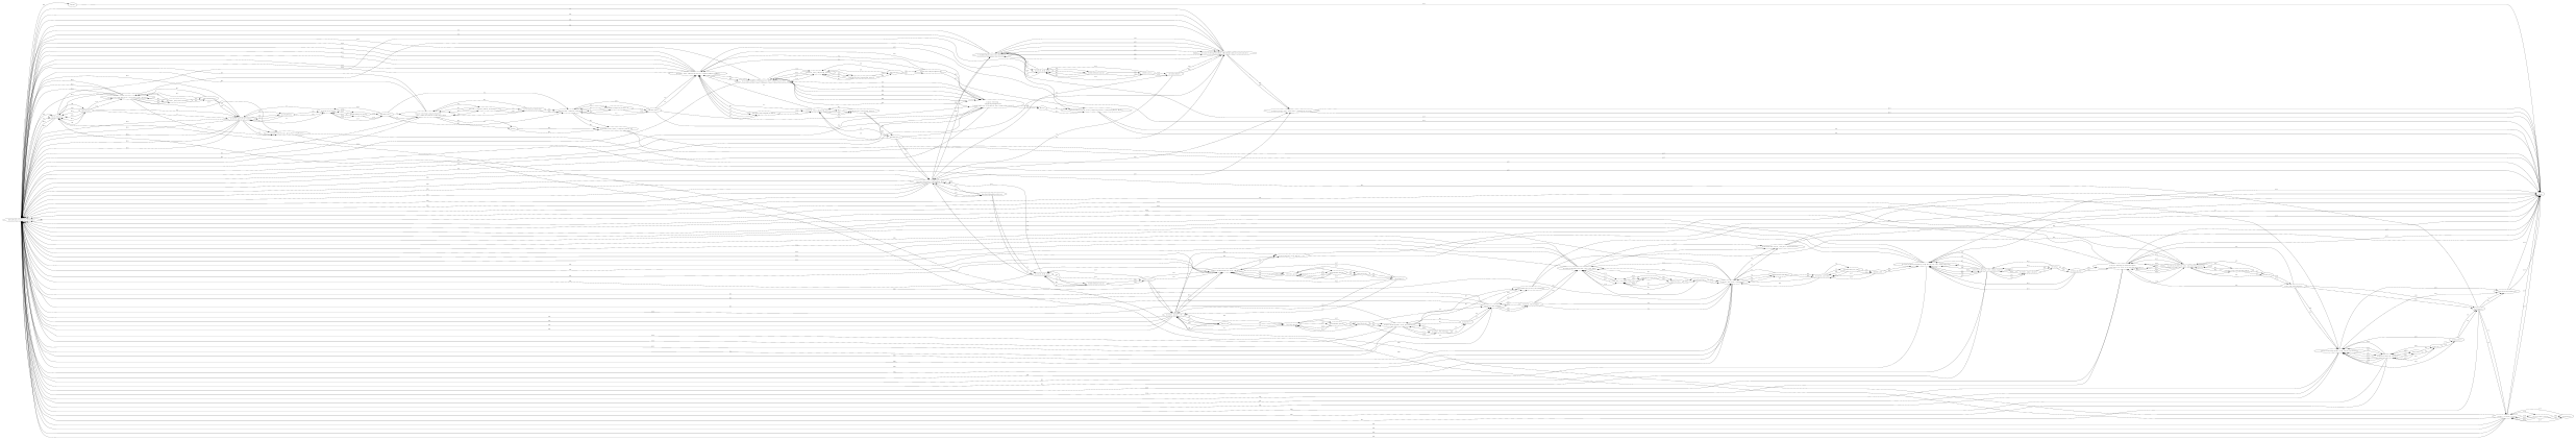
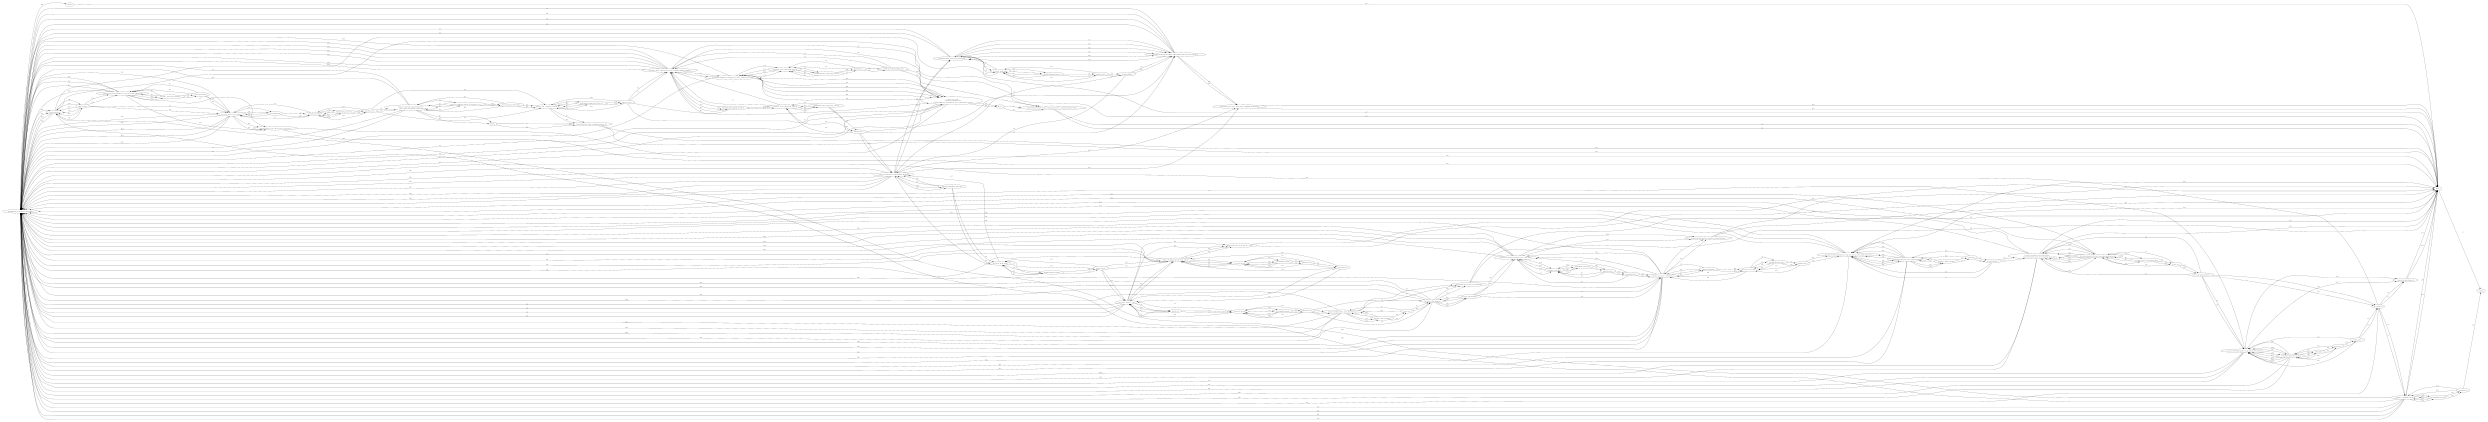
  digraph {
    fontname="Roboto Condensed"
    rankdir=LR
    node [fontname="Roboto Condensed"]
    edge [fontname="Roboto Condensed"]
    n1 [label="(MethodReturn,std::unique_ptr<JSONObject>)"]
    n2 [label="(Return,return json;)"]
    1000102
    n4 [label="(Block,)"]
    n5 [label="(Identifier,json)"]
+   1000100
    n7 [label="(ControlStructure,if (!state_.filter.IsEmpty()))"]
    n8 [label="(Call,!state_.filter.IsEmpty())"]
    n9 [label="(Call,state_.filter.IsEmpty())"]
    n10 [label="(Call,state_.color_filter != compositing)"]
    n11 [label="(Call,json->SetInteger(\"colorFilter\", state_.color_filter))"]
    n12 [label="(ControlStructure,if (state_.color_filter != kColorFilterNone))"]
-   n13 [label="(Identifier,kColorFilterNone)"]
+   n13 [label="(Identifier,blendMode)"]
    n14 [label="(Call,state_.color_filter)"]
    n15 [label="(Literal,\"filter\")"]
    n16 [label="(Call,json->SetString(\"filter\", state_.filter.ToString()))"]
    n17 [label="(Call,state_.filter.ToString())"]
    n18 [label="(FieldIdentifier,opacity)"]
    n19 [label="(Call,state_.opacity)"]
    n20 [label="(Identifier,state_)"]
    n21 [label="(Call,state_.opacity != 1.0f)"]
    n22 [label="(ControlStructure,if (state_.opacity != 1.0f))"]
    n23 [label="(Literal,1.0f)"]
    n24 [label="(Call,json->SetDouble(\"opacity\", state_.opacity))"]
    n25 [label="(Call,state_.opacity)"]
    n26 [label="(Literal,\"opacity\")"]
    n27 [label="(FieldIdentifier,opacity)"]
    n28 [label="(Identifier,state_)"]
    n29 [label="(FieldIdentifier,blend_mode)"]
    n30 [label="(Call,state_.blend_mode)"]
    n31 [label="(Identifier,state_)"]
    n32 [label="(Call,state_.blend_mode != SkBlendMode::kSrcOver)"]
    n33 [label="(ControlStructure,if (state_.blend_mode != SkBlendMode::kSrcOver))"]
    n34 [label="(Identifier,SkBlendMode::kSrcOver)"]
    n35 [label="(Call,SkBlendMode_Name(state_.blend_mode))"]
    n36 [label="(Call,json->SetString(\"blendMode\", SkBlendMode_Name(state_.blend_mode)))"]
    n37 [label="(Call,state_.blend_mode)"]
    n38 [label="(Literal,\"blendMode\")"]
    n39 [label="(FieldIdentifier,blend_mode)"]
    n40 [label="(Identifier,state_)"]
    n41 [label="(FieldIdentifier,direct_compositing_reasons)"]
    n42 [label="(Call,state_.direct_compositing_reasons)"]
    n43 [label="(Identifier,state_)"]
    n44 [label="(Call,state_.direct_compositing_reasons != CompositingReason::kNone)"]
    n45 [label="(ControlStructure,if (state_.direct_compositing_reasons != CompositingReason::kNone))"]
    n46 [label="(Identifier,CompositingReason::kNone)"]
    n47 [label="(Call,CompositingReason::ToString(state_.direct_compositing_reasons))"]
    n48 [label="(Call,json->SetString(\n        \"directCompositingReasons\",\n        CompositingReason::ToString(state_.direct_compositing_reasons)))"]
    n49 [label="(Call,state_.direct_compositing_reasons)"]
    n50 [label="(Block,)"]
    n51 [label="(Literal,\"directCompositingReasons\")"]
    n52 [label="(FieldIdentifier,direct_compositing_reasons)"]
    n53 [label="(Identifier,state_)"]
    n54 [label="(Call,JSONObject::Create())"]
    n55 [label="(Call,json = JSONObject::Create())"]
    n56 [label="(Identifier,json)"]
    n57 [label="(FieldIdentifier,compositor_kSrcOver_id)"]
    n58 [label="(ToString,state_.compositor_element_id)"]
    n59 [label="(Identifier,state_)"]
    n60 [label="(ControlStructure,if (state_.compositor_element_id))"]
    n61 [label="(Block,)"]
    n62 [label="(Literal,\"compositorElementId\")"]
    n63 [label="(Call,json->SetString(\"compositorElementId\",\n                    state_.compositor_element_id.ToString().c_str()))"]
    n64 [label="(Call,state_.compositor_element_id.ToString().c_str())"]
    n65 [label="(FieldIdentifier,paint_offset)"]
    n66 [label="(Call,state_.paint_offset)"]
    n67 [label="(Identifier,state_)"]
    n68 [label="(Call,state_.paint_offset != Name())"]
    n69 [label="(ControlStructure,if (state_.paint_offset != FloatPoint()))"]
    n70 [label="(Call,FloatPoint())"]
    n71 [label="(Literal,\"paintOffset\")"]
    n72 [label="(Call,json->SetString(\"paintOffset\", state_.paint_offset.ToString()))"]
    n73 [label="(Call,state_.paint_offset.ToString())"]
    n74 [label="(ControlStructure,if (Return()))"]
    n75 [label="(Call,Parent())"]
    n76 [label="(Literal,\"parent\")"]
    n77 [label="(Call,json->SetString(\"parent\", String::Format(\"%p\", Parent())))"]
    n78 [label="(Call,String::Format(\"%p\", Parent()))"]
    n79 [label="(Call,Parent())"]
    n80 [label="(Literal,\"%p\")"]
    n81 [label="(Literal,\"localTransformSpace\")"]
    n82 [label="(Call,json->SetString(\"localTransformSpace\",\n                  String::Format(\"%p\", state_.local_transform_space.get())))"]
    n83 [label="(Call,String::Format(\"%p\", state_.local_transform_space.get()))"]
    n84 [label="(Call,state_.local_transform_space.get())"]
    n85 [label="(Literal,\"%p\")"]
    n86 [label="(Literal,\"outputClip\")"]
    n87 [label="(Call,json->SetString(\"outputClip\", String::Format(\"%p\", state_.output_clip.get())))"]
    n88 [label="(Call,String::Format(\"%p\", state_.output_clip.get()))"]
    n89 [label="(Call,state_.output_clip.get())"]
    n90 [label="(Literal,\"%p\")"]
    n91 [label="(FieldIdentifier,color_filter)"]
    n92 [label="(Call,state_.color_filter)"]
    n93 [label="(Identifier,state_)"]
    n94 [label="(Literal,\"colorFilter\")"]
    n95 [label="(FieldIdentifier,color_filter)"]
    n96 [label="(Identifier,state_)"]
    n1 -> n2 [label="CFG: "]
    n1 -> n2 [label="CFG: "]
    n1 -> 1000102 [label="AST: "]
    n2 -> n1 [label="DDG: "]
    n2 -> n1 [label="DDG: "]
    n2 -> n4 [label="AST: "]
    n2 -> n4 [label="AST: "]
    n2 -> n5 [label="CFG: "]
    n2 -> n5 [label="CFG: "]
    1000102 -> n4 [label="AST: "]
+   n4 -> 1000100 [label="AST: "]
    n5 -> n2 [label="AST: "]
    n5 -> n2 [label="DDG: "]
    n5 -> n2 [label="AST: "]
    n5 -> n2 [label="DDG: "]
    n5 -> n68 [label="CFG: "]
    n5 -> n68 [label="CFG: "]
    n5 -> n72 [label="CFG: "]
    n5 -> n72 [label="CFG: "]
    n7 -> n4 [label="AST: "]
    n7 -> n4 [label="AST: "]
    n8 -> n1 [label="DDG: "]
    n8 -> n1 [label="DDG: "]
    n8 -> n1 [label="DDG: "]
    n8 -> n1 [label="DDG: "]
    n8 -> n7 [label="AST: "]
    n8 -> n7 [label="AST: "]
    n8 -> n9 [label="CFG: "]
    n8 -> n9 [label="CFG: "]
    n9 -> n8 [label="AST: "]
    n9 -> n8 [label="AST: "]
    n9 -> n10 [label="CFG: "]
    n9 -> n10 [label="CFG: "]
    n9 -> n11 [label="CFG: "]
    n9 -> n11 [label="CFG: "]
    n10 -> n1 [label="DDG: "]
    n10 -> n1 [label="DDG: "]
    n10 -> n1 [label="DDG: "]
    n10 -> n1 [label="DDG: "]
    n10 -> n1 [label="DDG: "]
    n10 -> n1 [label="DDG: "]
    n10 -> n11 [label="DDG: "]
    n10 -> n11 [label="DDG: "]
    n10 -> n12 [label="AST: "]
    n10 -> n12 [label="AST: "]
    n10 -> n13 [label="CFG: "]
    n10 -> n13 [label="CFG: "]
    n11 -> n1 [label="DDG: "]
    n11 -> n1 [label="DDG: "]
    n11 -> n1 [label="DDG: "]
    n11 -> n1 [label="DDG: "]
    n11 -> n12 [label="AST: "]
    n11 -> n12 [label="AST: "]
    n11 -> n14 [label="CFG: "]
    n11 -> n14 [label="CFG: "]
    n12 -> n4 [label="AST: "]
    n12 -> n4 [label="AST: "]
    n13 -> n10 [label="AST: "]
    n13 -> n10 [label="AST: "]
    n13 -> n92 [label="CFG: "]
    n13 -> n92 [label="CFG: "]
    n14 -> n11 [label="AST: "]
    n14 -> n11 [label="AST: "]
    n14 -> n95 [label="CFG: "]
    n14 -> n95 [label="CFG: "]
    n15 -> n8 [label="CFG: "]
    n15 -> n8 [label="CFG: "]
    n15 -> n16 [label="AST: "]
    n15 -> n16 [label="AST: "]
    n16 -> n1 [label="DDG: "]
    n16 -> n1 [label="DDG: "]
    n16 -> n1 [label="DDG: "]
    n16 -> n1 [label="DDG: "]
    n16 -> n7 [label="AST: "]
    n16 -> n7 [label="AST: "]
    n16 -> n17 [label="CFG: "]
    n16 -> n17 [label="CFG: "]
    n17 -> n15 [label="CFG: "]
    n17 -> n15 [label="CFG: "]
    n17 -> n16 [label="AST: "]
    n17 -> n16 [label="AST: "]
    n18 -> n19 [label="AST: "]
    n18 -> n19 [label="AST: "]
    n18 -> n20 [label="CFG: "]
    n18 -> n20 [label="CFG: "]
    n19 -> n18 [label="CFG: "]
    n19 -> n18 [label="CFG: "]
    n19 -> n21 [label="AST: "]
    n19 -> n21 [label="AST: "]
    n20 -> n8 [label="CFG: "]
    n20 -> n8 [label="CFG: "]
    n20 -> n16 [label="CFG: "]
    n20 -> n16 [label="CFG: "]
    n20 -> n19 [label="AST: "]
    n20 -> n19 [label="AST: "]
    n21 -> n1 [label="DDG: "]
    n21 -> n1 [label="DDG: "]
    n21 -> n1 [label="DDG: "]
    n21 -> n1 [label="DDG: "]
    n21 -> n22 [label="AST: "]
    n21 -> n22 [label="AST: "]
    n21 -> n23 [label="CFG: "]
    n21 -> n23 [label="CFG: "]
    n21 -> n24 [label="DDG: "]
    n21 -> n24 [label="DDG: "]
    n22 -> n4 [label="AST: "]
    n22 -> n4 [label="AST: "]
    n23 -> n19 [label="CFG: "]
    n23 -> n19 [label="CFG: "]
    n23 -> n21 [label="AST: "]
    n23 -> n21 [label="AST: "]
    n24 -> n1 [label="DDG: "]
    n24 -> n1 [label="DDG: "]
    n24 -> n1 [label="DDG: "]
    n24 -> n1 [label="DDG: "]
    n24 -> n22 [label="AST: "]
    n24 -> n22 [label="AST: "]
    n24 -> n25 [label="CFG: "]
    n24 -> n25 [label="CFG: "]
    n25 -> n24 [label="AST: "]
    n25 -> n24 [label="AST: "]
    n25 -> n27 [label="CFG: "]
    n25 -> n27 [label="CFG: "]
    n26 -> n21 [label="CFG: "]
    n26 -> n21 [label="CFG: "]
    n26 -> n24 [label="AST: "]
    n26 -> n24 [label="AST: "]
    n27 -> n25 [label="AST: "]
    n27 -> n25 [label="AST: "]
    n27 -> n28 [label="CFG: "]
    n27 -> n28 [label="CFG: "]
    n28 -> n25 [label="AST: "]
    n28 -> n25 [label="AST: "]
    n28 -> n26 [label="CFG: "]
    n28 -> n26 [label="CFG: "]
    n29 -> n30 [label="AST: "]
    n29 -> n30 [label="AST: "]
    n29 -> n31 [label="CFG: "]
    n29 -> n31 [label="CFG: "]
    n30 -> n29 [label="CFG: "]
    n30 -> n29 [label="CFG: "]
    n30 -> n32 [label="AST: "]
    n30 -> n32 [label="AST: "]
    n31 -> n21 [label="CFG: "]
    n31 -> n21 [label="CFG: "]
    n31 -> n24 [label="CFG: "]
    n31 -> n24 [label="CFG: "]
    n31 -> n30 [label="AST: "]
    n31 -> n30 [label="AST: "]
    n32 -> n1 [label="DDG: "]
    n32 -> n1 [label="DDG: "]
    n32 -> n1 [label="DDG: "]
    n32 -> n1 [label="DDG: "]
    n32 -> n1 [label="DDG: "]
    n32 -> n1 [label="DDG: "]
    n32 -> n33 [label="AST: "]
    n32 -> n33 [label="AST: "]
    n32 -> n34 [label="CFG: "]
    n32 -> n34 [label="CFG: "]
    n32 -> n35 [label="DDG: "]
    n32 -> n35 [label="DDG: "]
    n33 -> n4 [label="AST: "]
    n33 -> n4 [label="AST: "]
    n34 -> n30 [label="CFG: "]
    n34 -> n30 [label="CFG: "]
    n34 -> n32 [label="AST: "]
    n34 -> n32 [label="AST: "]
    n35 -> n1 [label="DDG: "]
    n35 -> n1 [label="DDG: "]
    n35 -> n36 [label="AST: "]
    n35 -> n36 [label="DDG: "]
    n35 -> n36 [label="AST: "]
    n35 -> n36 [label="DDG: "]
    n35 -> n37 [label="CFG: "]
    n35 -> n37 [label="CFG: "]
    n36 -> n1 [label="DDG: "]
    n36 -> n1 [label="DDG: "]
    n36 -> n1 [label="DDG: "]
    n36 -> n1 [label="DDG: "]
    n36 -> n33 [label="AST: "]
    n36 -> n33 [label="AST: "]
    n36 -> n35 [label="CFG: "]
    n36 -> n35 [label="CFG: "]
    n37 -> n35 [label="AST: "]
    n37 -> n35 [label="AST: "]
    n37 -> n39 [label="CFG: "]
    n37 -> n39 [label="CFG: "]
    n38 -> n32 [label="CFG: "]
    n38 -> n32 [label="CFG: "]
    n38 -> n36 [label="AST: "]
    n38 -> n36 [label="AST: "]
    n39 -> n37 [label="AST: "]
    n39 -> n37 [label="AST: "]
    n39 -> n40 [label="CFG: "]
    n39 -> n40 [label="CFG: "]
    n40 -> n37 [label="AST: "]
    n40 -> n37 [label="AST: "]
    n40 -> n38 [label="CFG: "]
    n40 -> n38 [label="CFG: "]
    n41 -> n42 [label="AST: "]
    n41 -> n42 [label="AST: "]
    n41 -> n43 [label="CFG: "]
    n41 -> n43 [label="CFG: "]
    n42 -> n41 [label="CFG: "]
    n42 -> n41 [label="CFG: "]
    n42 -> n44 [label="AST: "]
    n42 -> n44 [label="AST: "]
    n43 -> n32 [label="CFG: "]
    n43 -> n32 [label="CFG: "]
    n43 -> n36 [label="CFG: "]
    n43 -> n36 [label="CFG: "]
    n43 -> n42 [label="AST: "]
    n43 -> n42 [label="AST: "]
    n44 -> n1 [label="DDG: "]
    n44 -> n1 [label="DDG: "]
    n44 -> n1 [label="DDG: "]
    n44 -> n1 [label="DDG: "]
    n44 -> n1 [label="DDG: "]
    n44 -> n1 [label="DDG: "]
    n44 -> n45 [label="AST: "]
    n44 -> n45 [label="AST: "]
    n44 -> n46 [label="CFG: "]
    n44 -> n46 [label="CFG: "]
    n44 -> n47 [label="DDG: "]
    n44 -> n47 [label="DDG: "]
    n45 -> n4 [label="AST: "]
    n45 -> n4 [label="AST: "]
    n46 -> n42 [label="CFG: "]
    n46 -> n42 [label="CFG: "]
    n46 -> n44 [label="AST: "]
    n46 -> n44 [label="AST: "]
    n47 -> n1 [label="DDG: "]
    n47 -> n1 [label="DDG: "]
    n47 -> n48 [label="AST: "]
    n47 -> n48 [label="DDG: "]
    n47 -> n48 [label="AST: "]
    n47 -> n48 [label="DDG: "]
    n47 -> n49 [label="CFG: "]
    n47 -> n49 [label="CFG: "]
    n48 -> n1 [label="DDG: "]
    n48 -> n1 [label="DDG: "]
    n48 -> n1 [label="DDG: "]
    n48 -> n1 [label="DDG: "]
    n48 -> n47 [label="CFG: "]
    n48 -> n47 [label="CFG: "]
    n48 -> n50 [label="AST: "]
    n48 -> n50 [label="AST: "]
    n49 -> n47 [label="AST: "]
    n49 -> n47 [label="AST: "]
    n49 -> n52 [label="CFG: "]
    n49 -> n52 [label="CFG: "]
    n50 -> n45 [label="AST: "]
    n50 -> n45 [label="AST: "]
    n51 -> n44 [label="CFG: "]
    n51 -> n44 [label="CFG: "]
    n51 -> n48 [label="AST: "]
    n51 -> n48 [label="AST: "]
    n52 -> n49 [label="AST: "]
    n52 -> n49 [label="AST: "]
    n52 -> n53 [label="CFG: "]
    n52 -> n53 [label="CFG: "]
    n53 -> n49 [label="AST: "]
    n53 -> n49 [label="AST: "]
    n53 -> n51 [label="CFG: "]
    n53 -> n51 [label="CFG: "]
    n54 -> n55 [label="AST: "]
    n54 -> n55 [label="AST: "]
    n54 -> n56 [label="CFG: "]
    n54 -> n56 [label="CFG: "]
    n55 -> n1 [label="DDG: "]
    n55 -> n1 [label="DDG: "]
    n55 -> n1 [label="DDG: "]
    n55 -> n1 [label="DDG: "]
    n55 -> n2 [label="DDG: "]
    n55 -> n2 [label="DDG: "]
    n55 -> n4 [label="AST: "]
    n55 -> n4 [label="AST: "]
    n55 -> n54 [label="CFG: "]
    n55 -> n54 [label="CFG: "]
+   n56 -> 1000100 [label="CFG: "]
    n56 -> n55 [label="AST: "]
    n56 -> n55 [label="AST: "]
    n57 -> n58 [label="AST: "]
    n57 -> n58 [label="AST: "]
    n57 -> n59 [label="CFG: "]
    n57 -> n59 [label="CFG: "]
    n58 -> n57 [label="CFG: "]
    n58 -> n57 [label="CFG: "]
    n58 -> n60 [label="AST: "]
    n58 -> n60 [label="AST: "]
    n59 -> n44 [label="CFG: "]
    n59 -> n44 [label="CFG: "]
    n59 -> n48 [label="CFG: "]
    n59 -> n48 [label="CFG: "]
    n59 -> n58 [label="AST: "]
    n59 -> n58 [label="AST: "]
    n60 -> n4 [label="AST: "]
    n60 -> n4 [label="AST: "]
    n61 -> n60 [label="AST: "]
    n61 -> n60 [label="AST: "]
    n62 -> n58 [label="CFG: "]
    n62 -> n58 [label="CFG: "]
    n62 -> n63 [label="AST: "]
    n62 -> n63 [label="AST: "]
    n63 -> n1 [label="DDG: "]
    n63 -> n1 [label="DDG: "]
    n63 -> n1 [label="DDG: "]
    n63 -> n1 [label="DDG: "]
    n63 -> n61 [label="AST: "]
    n63 -> n61 [label="AST: "]
    n63 -> n64 [label="CFG: "]
    n63 -> n64 [label="CFG: "]
    n64 -> n62 [label="CFG: "]
    n64 -> n62 [label="CFG: "]
    n64 -> n63 [label="AST: "]
    n64 -> n63 [label="AST: "]
    n65 -> n66 [label="AST: "]
    n65 -> n66 [label="AST: "]
    n65 -> n67 [label="CFG: "]
    n65 -> n67 [label="CFG: "]
    n66 -> n65 [label="CFG: "]
    n66 -> n65 [label="CFG: "]
    n66 -> n68 [label="AST: "]
    n66 -> n68 [label="AST: "]
    n67 -> n58 [label="CFG: "]
    n67 -> n58 [label="CFG: "]
    n67 -> n63 [label="CFG: "]
    n67 -> n63 [label="CFG: "]
    n67 -> n66 [label="AST: "]
    n67 -> n66 [label="AST: "]
    n68 -> n1 [label="DDG: "]
    n68 -> n1 [label="DDG: "]
    n68 -> n1 [label="DDG: "]
    n68 -> n1 [label="DDG: "]
    n68 -> n1 [label="DDG: "]
    n68 -> n1 [label="DDG: "]
    n68 -> n69 [label="AST: "]
    n68 -> n69 [label="AST: "]
    n68 -> n70 [label="CFG: "]
    n68 -> n70 [label="CFG: "]
    n69 -> n4 [label="AST: "]
    n69 -> n4 [label="AST: "]
    n70 -> n66 [label="CFG: "]
    n70 -> n66 [label="CFG: "]
    n70 -> n68 [label="AST: "]
    n70 -> n68 [label="AST: "]
    n71 -> n68 [label="CFG: "]
    n71 -> n68 [label="CFG: "]
    n71 -> n72 [label="AST: "]
    n71 -> n72 [label="AST: "]
    n72 -> n1 [label="DDG: "]
    n72 -> n1 [label="DDG: "]
    n72 -> n1 [label="DDG: "]
    n72 -> n1 [label="DDG: "]
    n72 -> n69 [label="AST: "]
    n72 -> n69 [label="AST: "]
    n72 -> n73 [label="CFG: "]
    n72 -> n73 [label="CFG: "]
    n73 -> n71 [label="CFG: "]
    n73 -> n71 [label="CFG: "]
    n73 -> n72 [label="AST: "]
    n73 -> n72 [label="AST: "]
    n74 -> n4 [label="AST: "]
    n74 -> n4 [label="AST: "]
    n75 -> n1 [label="DDG: "]
    n75 -> n1 [label="DDG: "]
    n75 -> n55 [label="CFG: "]
    n75 -> n55 [label="CFG: "]
    n75 -> n74 [label="AST: "]
    n75 -> n74 [label="AST: "]
    n76 -> n75 [label="CFG: "]
    n76 -> n75 [label="CFG: "]
    n76 -> n77 [label="AST: "]
    n76 -> n77 [label="AST: "]
    n77 -> n1 [label="DDG: "]
    n77 -> n1 [label="DDG: "]
    n77 -> n1 [label="DDG: "]
    n77 -> n1 [label="DDG: "]
    n77 -> n74 [label="AST: "]
    n77 -> n74 [label="AST: "]
    n77 -> n78 [label="CFG: "]
    n77 -> n78 [label="CFG: "]
    n78 -> n1 [label="DDG: "]
    n78 -> n1 [label="DDG: "]
    n78 -> n77 [label="AST: "]
    n78 -> n77 [label="DDG: "]
    n78 -> n77 [label="DDG: "]
    n78 -> n77 [label="AST: "]
    n78 -> n77 [label="DDG: "]
    n78 -> n77 [label="DDG: "]
    n78 -> n79 [label="CFG: "]
    n78 -> n79 [label="CFG: "]
    n79 -> n78 [label="AST: "]
    n79 -> n78 [label="AST: "]
    n79 -> n80 [label="CFG: "]
    n79 -> n80 [label="CFG: "]
    n80 -> n76 [label="CFG: "]
    n80 -> n76 [label="CFG: "]
    n80 -> n78 [label="AST: "]
    n80 -> n78 [label="AST: "]
    n81 -> n75 [label="CFG: "]
    n81 -> n75 [label="CFG: "]
    n81 -> n77 [label="CFG: "]
    n81 -> n77 [label="CFG: "]
    n81 -> n82 [label="AST: "]
    n81 -> n82 [label="AST: "]
    n82 -> n1 [label="DDG: "]
    n82 -> n1 [label="DDG: "]
    n82 -> n1 [label="DDG: "]
    n82 -> n1 [label="DDG: "]
    n82 -> n4 [label="AST: "]
    n82 -> n4 [label="AST: "]
    n82 -> n83 [label="CFG: "]
    n82 -> n83 [label="CFG: "]
    n83 -> n1 [label="DDG: "]
    n83 -> n1 [label="DDG: "]
    n83 -> n82 [label="AST: "]
    n83 -> n82 [label="DDG: "]
    n83 -> n82 [label="DDG: "]
    n83 -> n82 [label="AST: "]
    n83 -> n82 [label="DDG: "]
    n83 -> n82 [label="DDG: "]
    n83 -> n84 [label="CFG: "]
    n83 -> n84 [label="CFG: "]
    n84 -> n83 [label="AST: "]
    n84 -> n83 [label="AST: "]
    n84 -> n85 [label="CFG: "]
    n84 -> n85 [label="CFG: "]
    n85 -> n81 [label="CFG: "]
    n85 -> n81 [label="CFG: "]
    n85 -> n83 [label="AST: "]
    n85 -> n83 [label="AST: "]
    n86 -> n82 [label="CFG: "]
    n86 -> n82 [label="CFG: "]
    n86 -> n87 [label="AST: "]
    n86 -> n87 [label="AST: "]
    n87 -> n1 [label="DDG: "]
    n87 -> n1 [label="DDG: "]
    n87 -> n1 [label="DDG: "]
    n87 -> n1 [label="DDG: "]
    n87 -> n4 [label="AST: "]
    n87 -> n4 [label="AST: "]
    n87 -> n88 [label="CFG: "]
    n87 -> n88 [label="CFG: "]
    n88 -> n1 [label="DDG: "]
    n88 -> n1 [label="DDG: "]
    n88 -> n87 [label="AST: "]
    n88 -> n87 [label="DDG: "]
    n88 -> n87 [label="DDG: "]
    n88 -> n87 [label="AST: "]
    n88 -> n87 [label="DDG: "]
    n88 -> n87 [label="DDG: "]
    n88 -> n89 [label="CFG: "]
    n88 -> n89 [label="CFG: "]
    n89 -> n88 [label="AST: "]
    n89 -> n88 [label="AST: "]
    n89 -> n90 [label="CFG: "]
    n89 -> n90 [label="CFG: "]
    n90 -> n86 [label="CFG: "]
    n90 -> n86 [label="CFG: "]
    n90 -> n88 [label="AST: "]
    n90 -> n88 [label="AST: "]
    n91 -> n92 [label="AST: "]
    n91 -> n92 [label="AST: "]
    n91 -> n93 [label="CFG: "]
    n91 -> n93 [label="CFG: "]
    n92 -> n10 [label="AST: "]
    n92 -> n10 [label="AST: "]
    n92 -> n91 [label="CFG: "]
    n92 -> n91 [label="CFG: "]
    n93 -> n87 [label="CFG: "]
    n93 -> n87 [label="CFG: "]
    n93 -> n92 [label="AST: "]
    n93 -> n92 [label="AST: "]
    n94 -> n10 [label="CFG: "]
    n94 -> n10 [label="CFG: "]
    n94 -> n11 [label="AST: "]
    n94 -> n11 [label="AST: "]
    n95 -> n14 [label="AST: "]
    n95 -> n14 [label="AST: "]
    n95 -> n96 [label="CFG: "]
    n95 -> n96 [label="CFG: "]
    n96 -> n14 [label="AST: "]
    n96 -> n14 [label="AST: "]
    n96 -> n94 [label="CFG: "]
    n96 -> n94 [label="CFG: "]
  }
